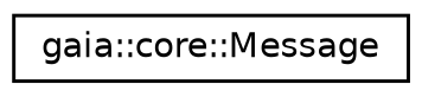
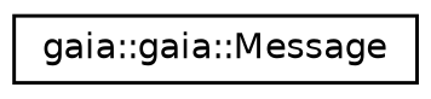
  digraph {
    rankdir=TB
-   n1 [color=black fillcolor=white fontname=Helvetica fontsize=10 height=0.2 label="gaia::core::Message" shape=record style=filled width=0.4]
+   n1 [color=black fillcolor=white fontname=Helvetica fontsize=10 height=0.2 label="gaia::gaia::Message" shape=record style=filled width=0.4]
  }
